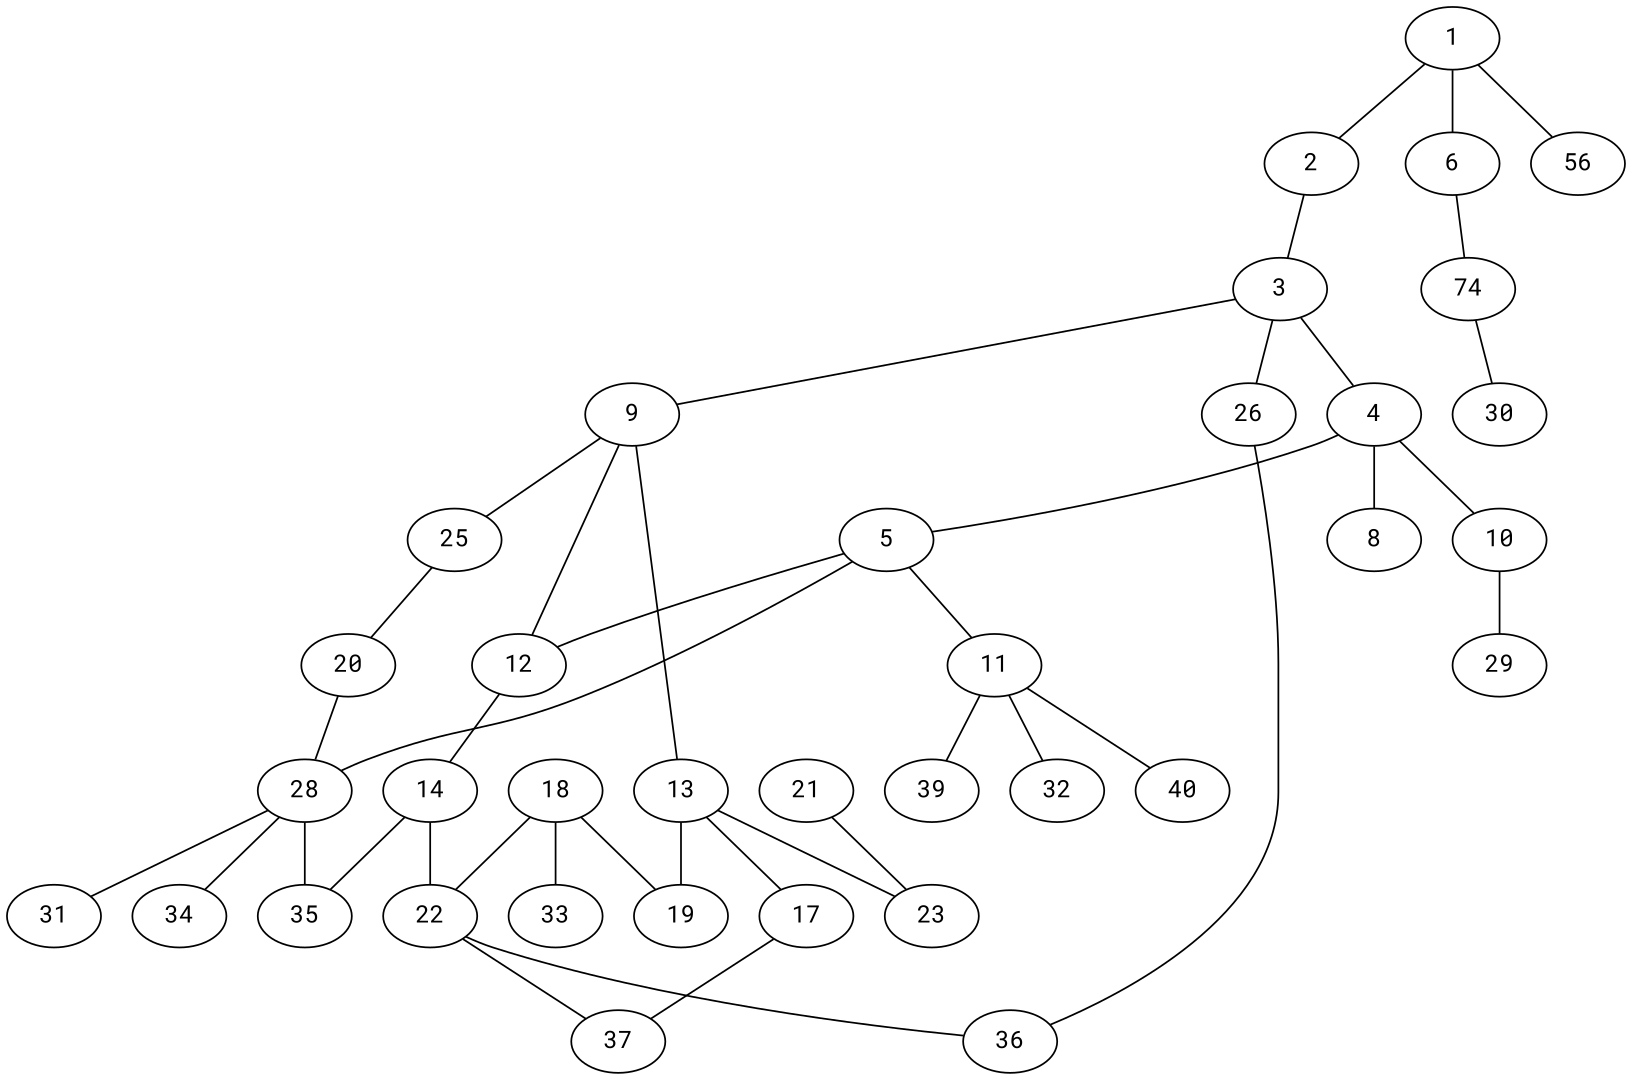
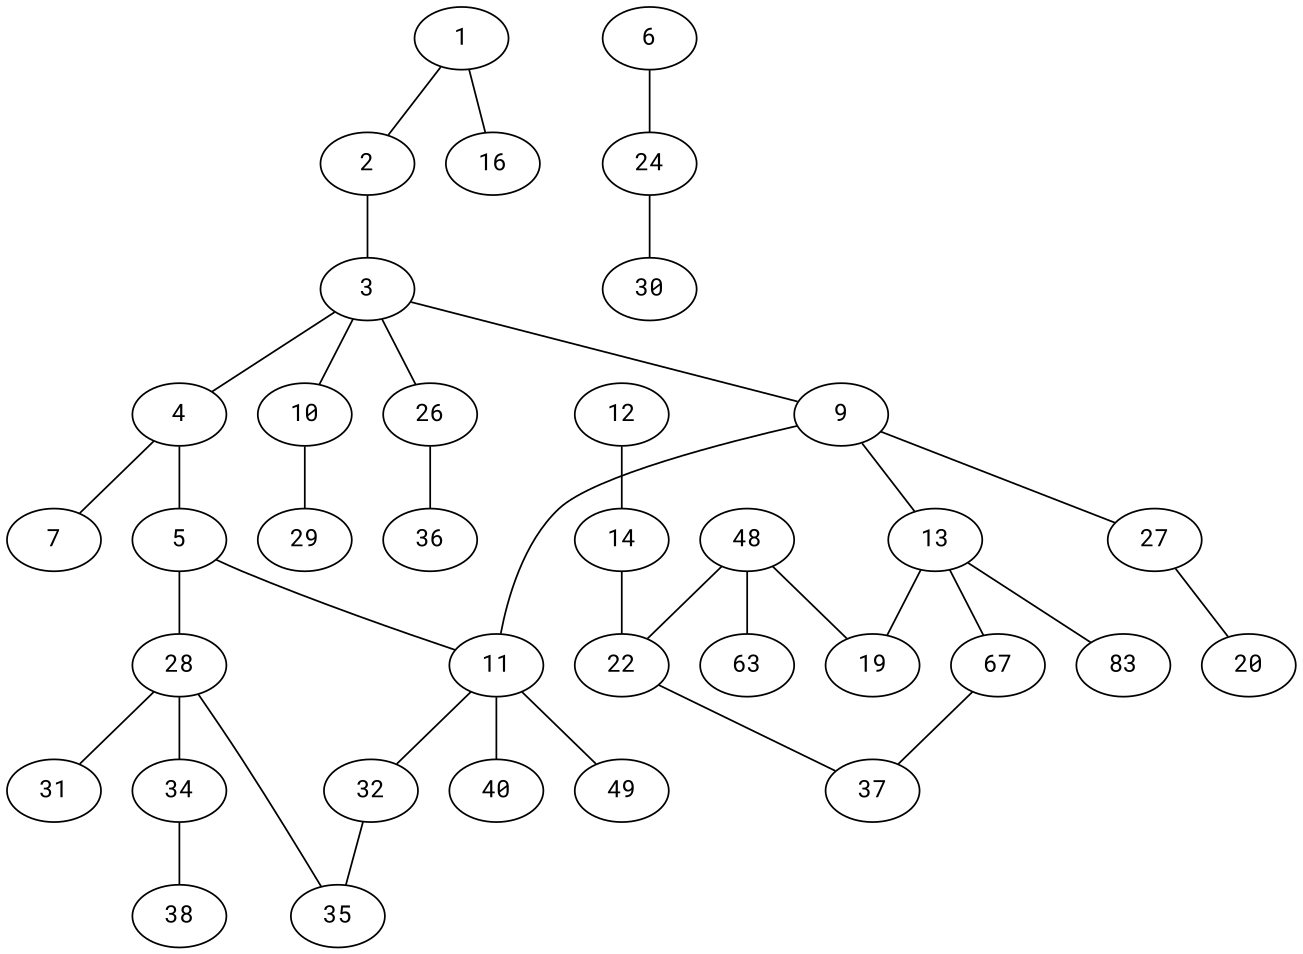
  graph {
    fontname="Roboto Mono"
    node [fontname="Roboto Mono"]
    edge [fontname="Roboto Mono"]
    1
    2
    6
-   16 [label=56]
+   16
    3
-   24 [label=74]
+   24
    4
    9
    10
    26
-   18
+   18 [label=48]
    19
    22
-   33
+   33 [label=63]
    30
    5
-   8
+   8 [label=7]
    11
    13
-   25
+   25 [label=27]
    29
    36
    37
    12
    28
-   39
+   39 [label=49]
    32
    40
-   23
-   17
+   23 [label=83]
+   17 [label=67]
    20
    14
-   21
    31
    34
    35
+   38
    1 -- 2
-   1 -- 6
    1 -- 16
    2 -- 3
    6 -- 24
    3 -- 4
    3 -- 9
-   4 -- 10
+   3 -- 10
    3 -- 26
    24 -- 30
    4 -- 5
    4 -- 8
-   9 -- 12
+   9 -- 11
    9 -- 13
    9 -- 25
    10 -- 29
    26 -- 36
    18 -- 19
    18 -- 22
    18 -- 33
-   22 -- 36
    22 -- 37
    5 -- 11
-   5 -- 12
    5 -- 28
    11 -- 39
    11 -- 32
    11 -- 40
    13 -- 19
    13 -- 23
    13 -- 17
    25 -- 20
    12 -- 14
    28 -- 31
    28 -- 34
    28 -- 35
-   14 -- 35
+   32 -- 35
    17 -- 37
-   20 -- 28
    14 -- 22
-   21 -- 23
+   34 -- 38
  }
